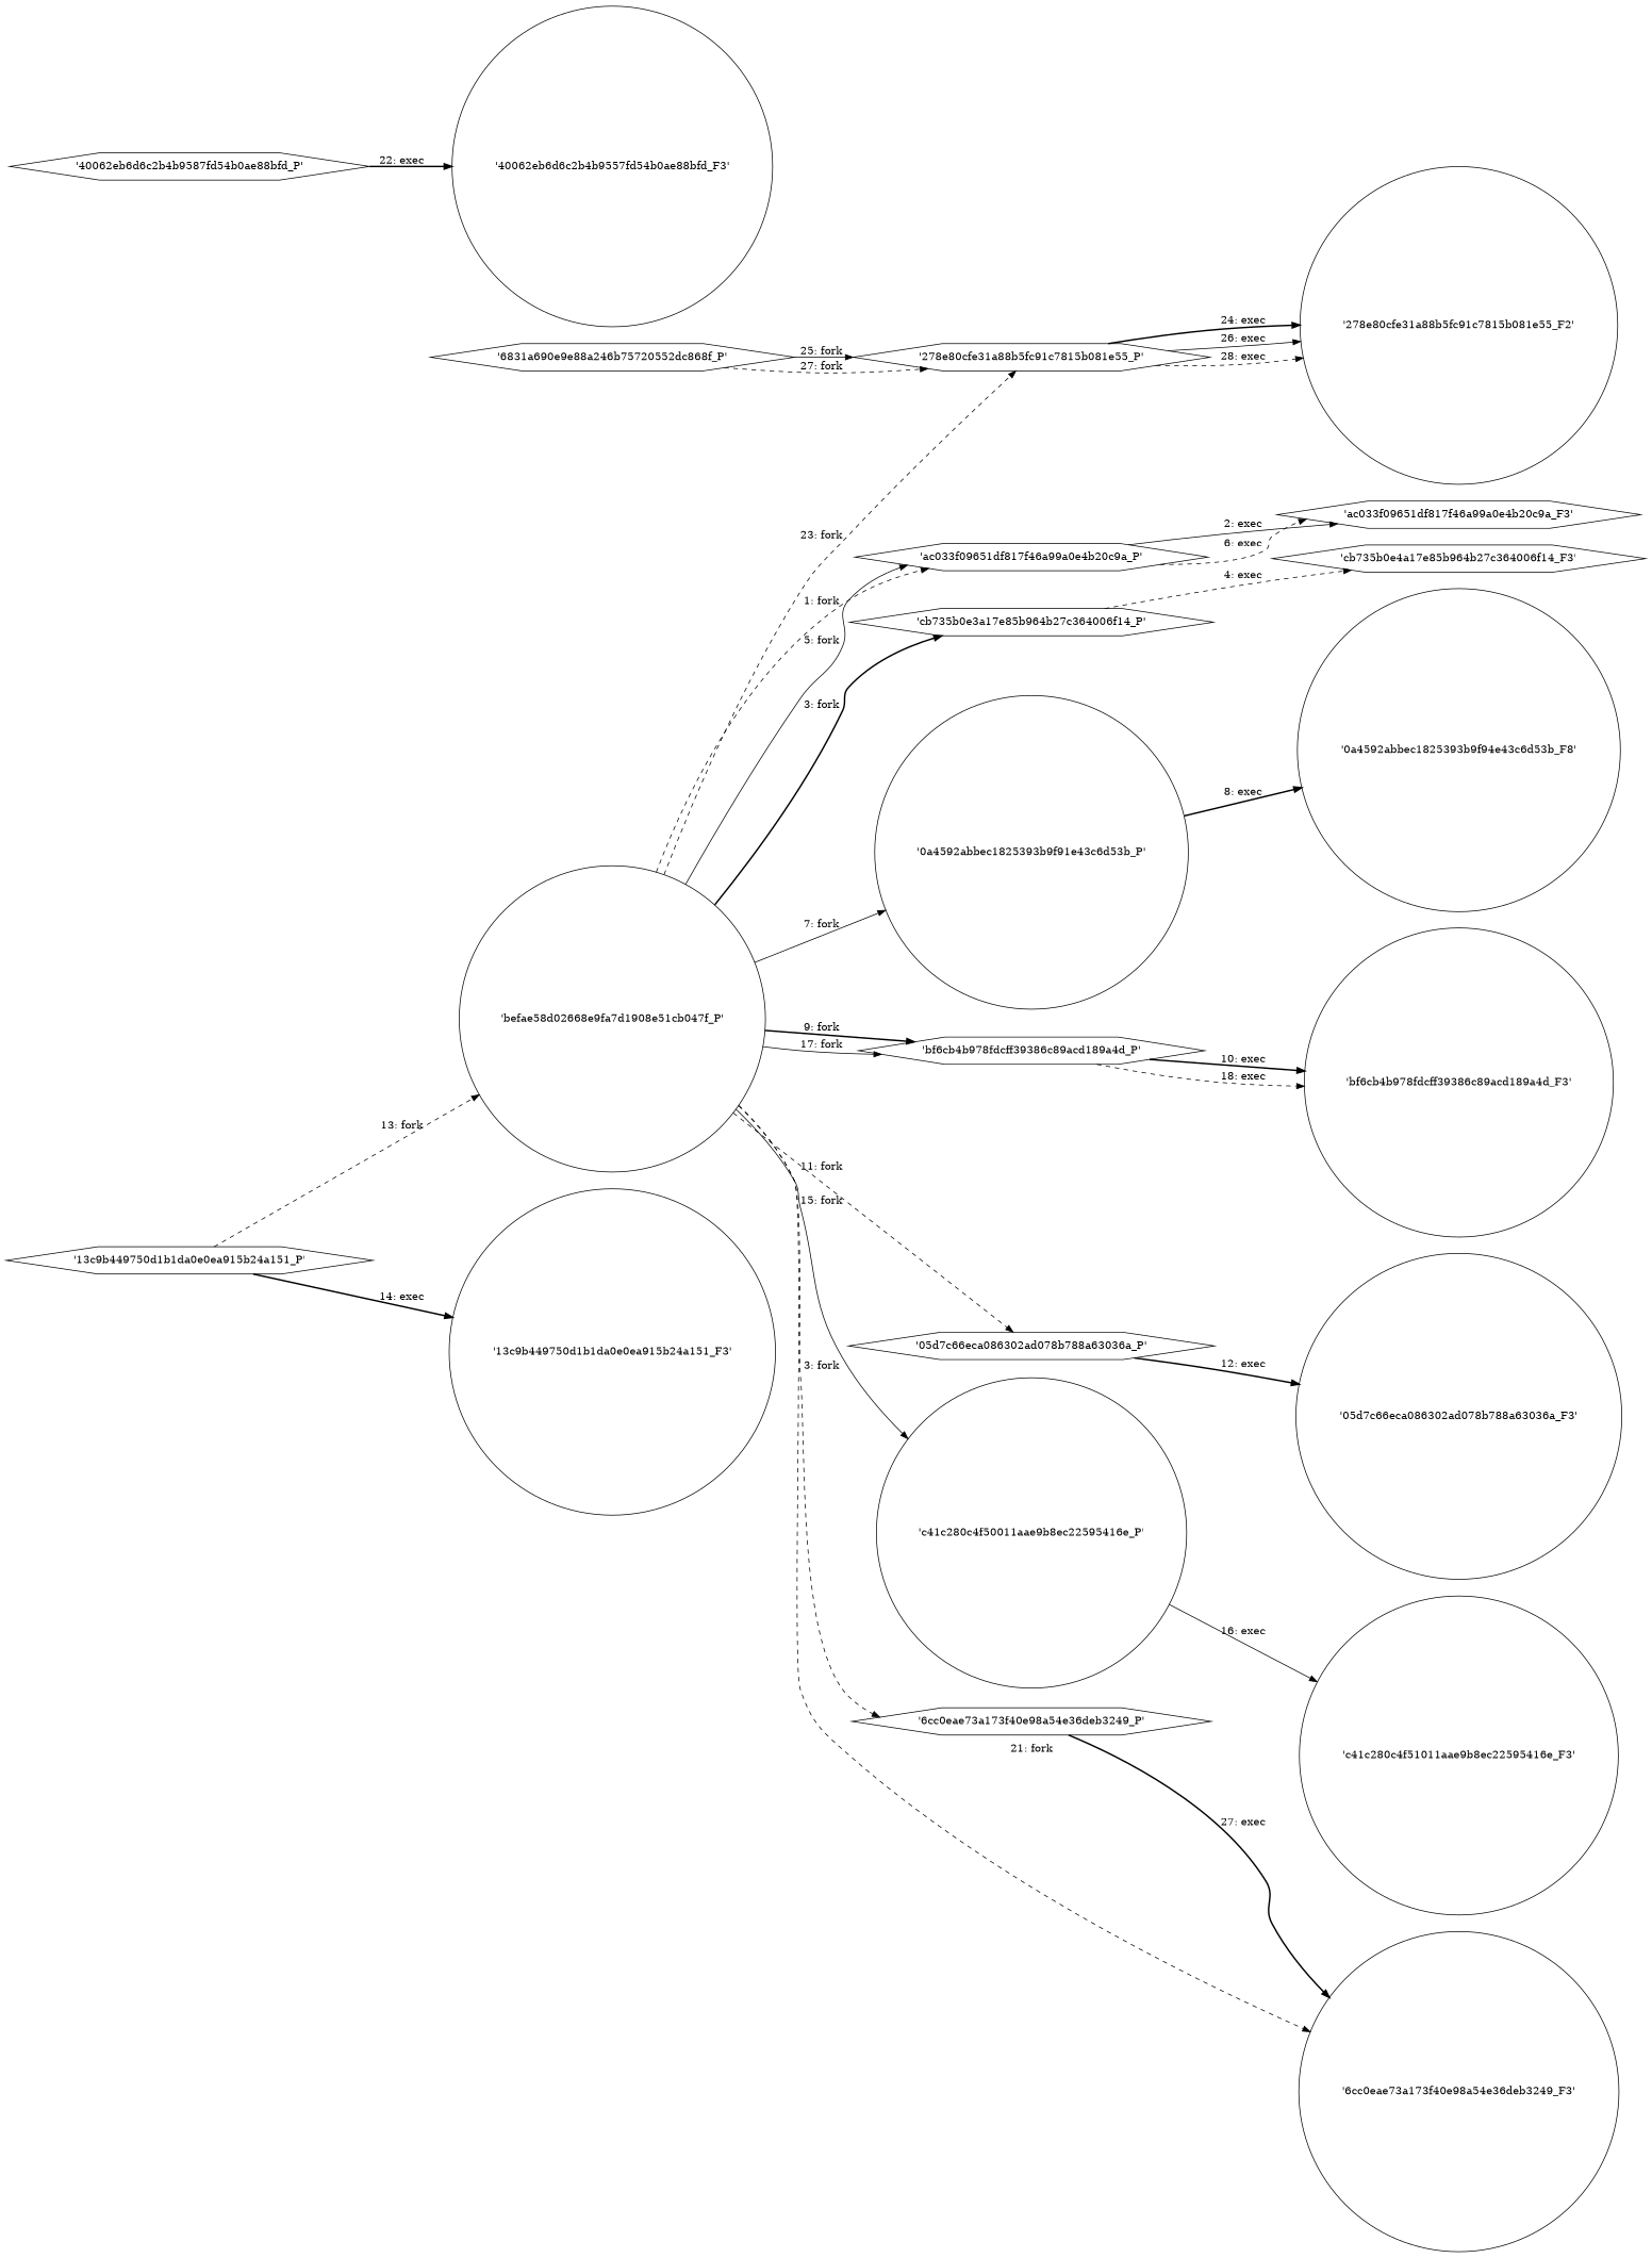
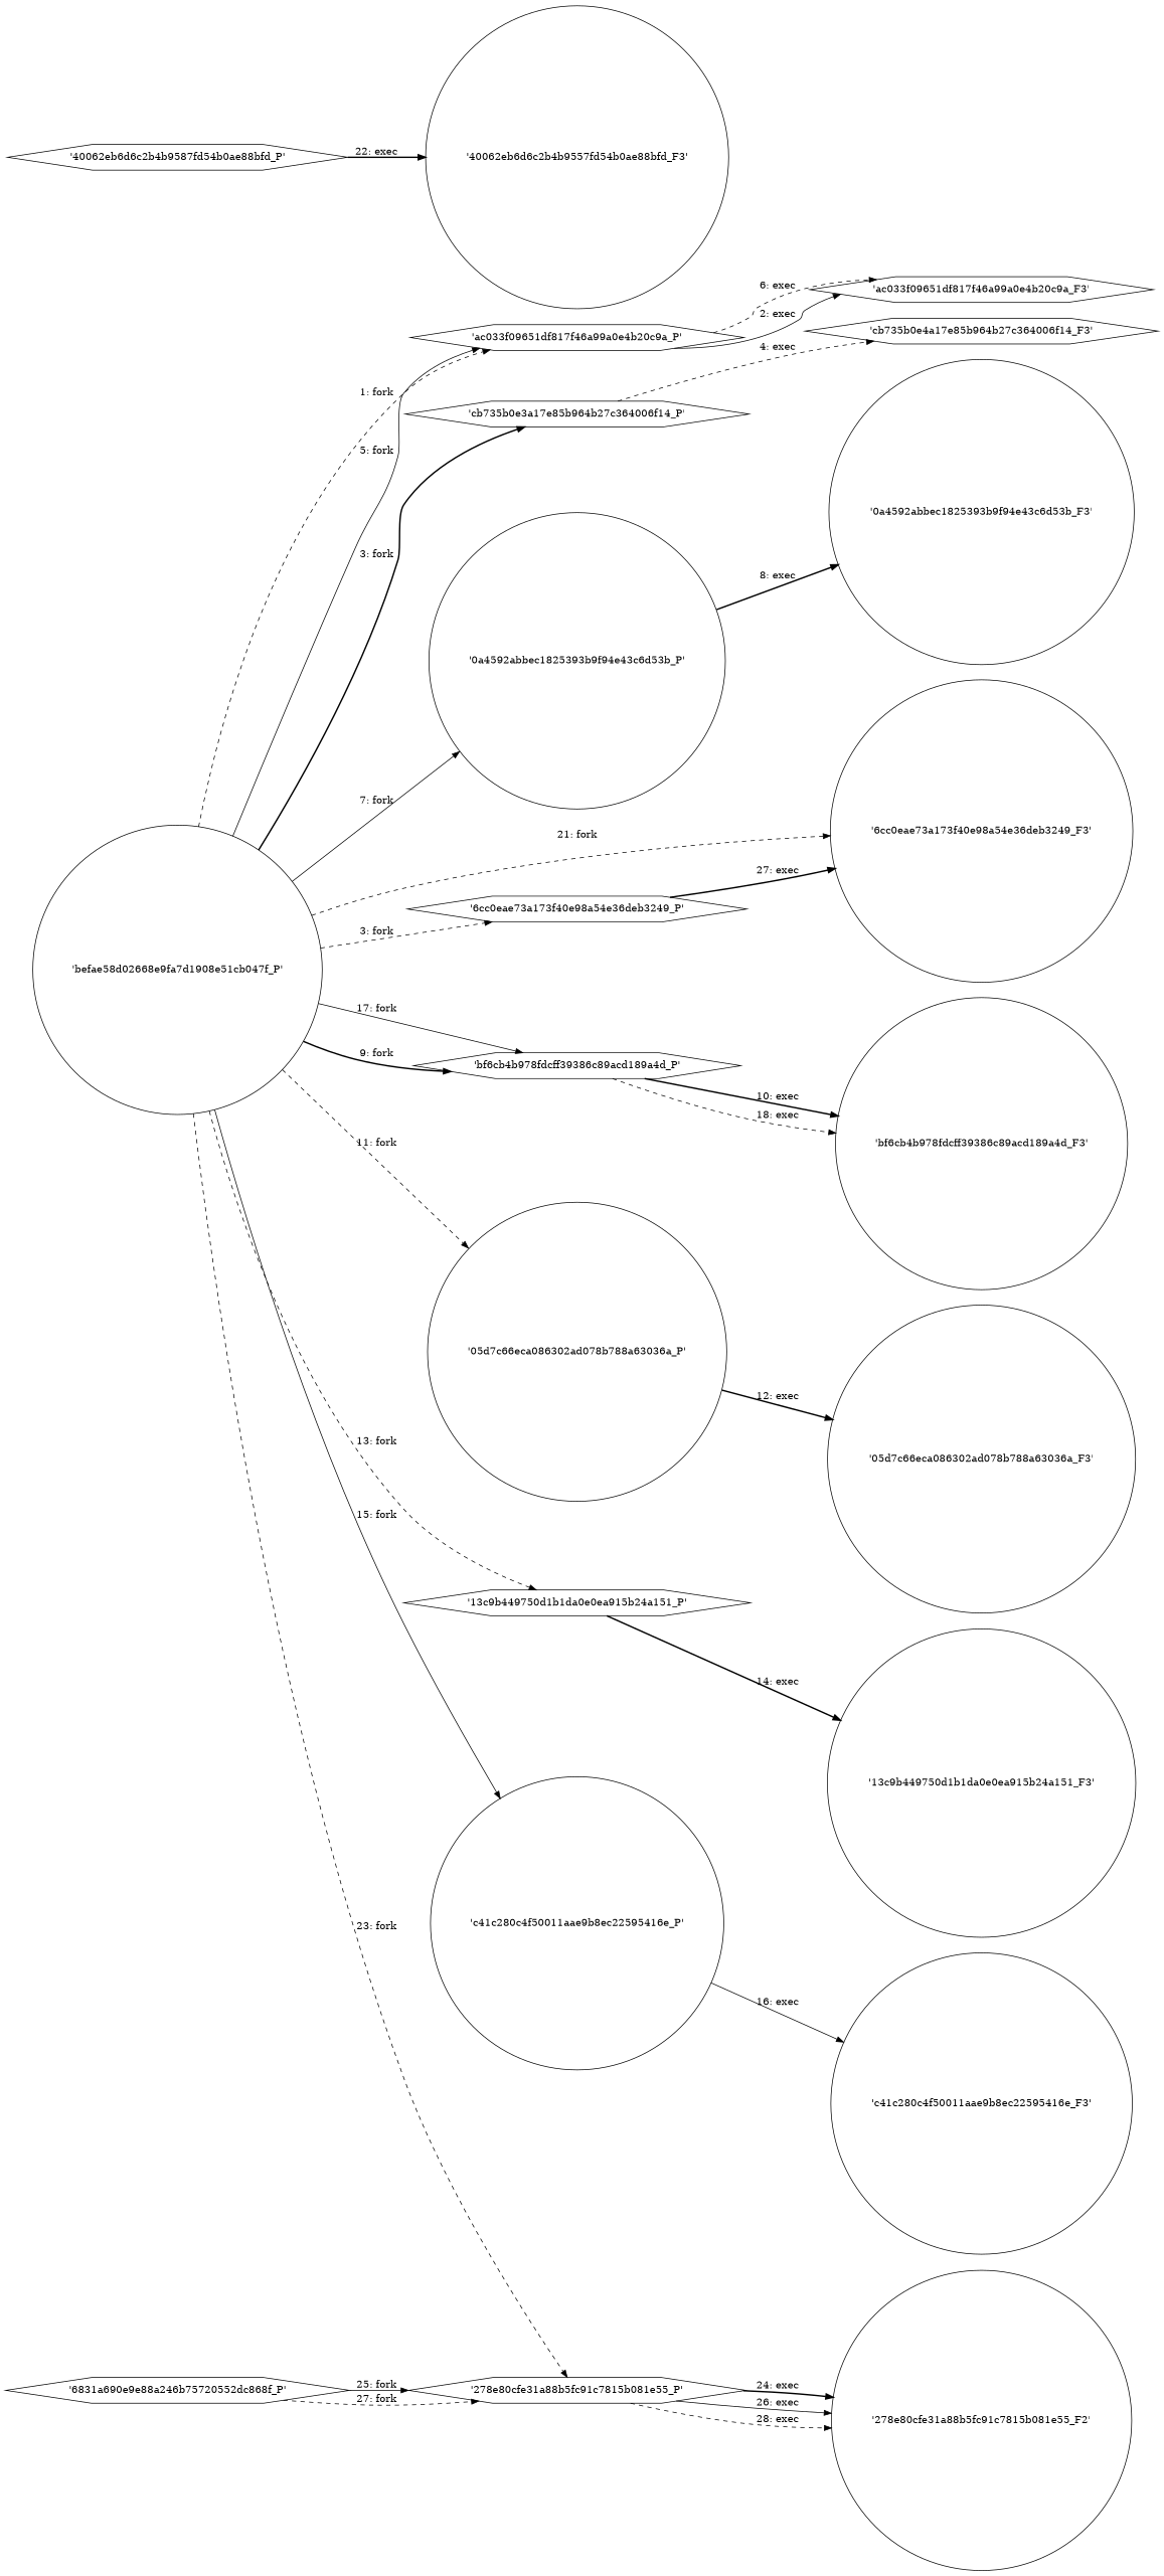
  digraph {
    engine=neato
    fixedsize=false
    fontsize=10
    nodesep=0.3
    rankdir=LR
    ranksep=0
    splines=true
    node [node_type=Process shape=circle]
    edge [style=dashed]
    "'ac033f09651df817f46a99a0e4b20c9a_P'" [shape=hexagon]
    "'befae58d02668e9fa7d1908e51cb047f_P'"
    "'cb735b0e3a17e85b964b27c364006f14_P'" [shape=hexagon]
-   "'0a4592abbec1825393b9f94e43c6d53b_P'" [label="'0a4592abbec1825393b9f91e43c6d53b_P'"]
+   "'0a4592abbec1825393b9f94e43c6d53b_P'"
    "'bf6cb4b978fdcff39386c89acd189a4d_P'" [shape=hexagon]
-   "'05d7c66eca086302ad078b788a63036a_P'" [shape=hexagon]
+   "'05d7c66eca086302ad078b788a63036a_P'"
    "'13c9b449750d1b1da0e0ea915b24a151_P'" [shape=hexagon]
    "'c41c280c4f50011aae9b8ec22595416e_P'"
    "'6cc0eae73a173f40e98a54e36deb3249_P'" [shape=hexagon]
    "'278e80cfe31a88b5fc91c7815b081e55_P'" [shape=hexagon]
    "'6cc0eae73a173f40e98a54e36deb3249_F3'" [node_type=File]
    "'ac033f09651df817f46a99a0e4b20c9a_F3'" [node_type=File shape=hexagon]
    n13 [label="'cb735b0e4a17e85b964b27c364006f14_F3'" node_type=File shape=hexagon]
-   "'0a4592abbec1825393b9f94e43c6d53b_F3'" [node_type=File label="'0a4592abbec1825393b9f94e43c6d53b_F8'"]
+   "'0a4592abbec1825393b9f94e43c6d53b_F3'" [node_type=File]
    "'bf6cb4b978fdcff39386c89acd189a4d_F3'" [node_type=File]
    "'05d7c66eca086302ad078b788a63036a_F3'" [node_type=File]
    "'13c9b449750d1b1da0e0ea915b24a151_F3'" [node_type=File]
-   "'c41c280c4f50011aae9b8ec22595416e_F3'" [node_type=File label="'c41c280c4f51011aae9b8ec22595416e_F3'"]
+   "'c41c280c4f50011aae9b8ec22595416e_F3'" [node_type=File]
    "'40062eb6d6c2b4b9587fd54b0ae88bfd_P'" [shape=hexagon]
    n20 [label="'40062eb6d6c2b4b9557fd54b0ae88bfd_F3'" node_type=File]
    "'278e80cfe31a88b5fc91c7815b081e55_F2'" [node_type=File]
    "'6831a690e9e88a246b75720552dc868f_P'" [shape=hexagon]
    "'ac033f09651df817f46a99a0e4b20c9a_P'" -> "'ac033f09651df817f46a99a0e4b20c9a_F3'" [label="2: exec" style=solid]
    "'ac033f09651df817f46a99a0e4b20c9a_P'" -> "'ac033f09651df817f46a99a0e4b20c9a_F3'" [label="6: exec"]
    "'befae58d02668e9fa7d1908e51cb047f_P'" -> "'ac033f09651df817f46a99a0e4b20c9a_P'" [label="1: fork"]
    "'befae58d02668e9fa7d1908e51cb047f_P'" -> "'ac033f09651df817f46a99a0e4b20c9a_P'" [label="5: fork" style=solid]
    "'befae58d02668e9fa7d1908e51cb047f_P'" -> "'cb735b0e3a17e85b964b27c364006f14_P'" [label="3: fork" style=bold]
    "'befae58d02668e9fa7d1908e51cb047f_P'" -> "'0a4592abbec1825393b9f94e43c6d53b_P'" [label="7: fork" style=solid]
    "'befae58d02668e9fa7d1908e51cb047f_P'" -> "'bf6cb4b978fdcff39386c89acd189a4d_P'" [label="9: fork" style=bold]
    "'befae58d02668e9fa7d1908e51cb047f_P'" -> "'bf6cb4b978fdcff39386c89acd189a4d_P'" [label="17: fork" style=solid]
    "'befae58d02668e9fa7d1908e51cb047f_P'" -> "'05d7c66eca086302ad078b788a63036a_P'" [label="11: fork"]
-   "'13c9b449750d1b1da0e0ea915b24a151_P'" -> "'befae58d02668e9fa7d1908e51cb047f_P'" [label="13: fork"]
+   "'befae58d02668e9fa7d1908e51cb047f_P'" -> "'13c9b449750d1b1da0e0ea915b24a151_P'" [label="13: fork"]
    "'befae58d02668e9fa7d1908e51cb047f_P'" -> "'c41c280c4f50011aae9b8ec22595416e_P'" [label="15: fork" style=solid]
    "'befae58d02668e9fa7d1908e51cb047f_P'" -> "'6cc0eae73a173f40e98a54e36deb3249_P'" [label="3: fork"]
    "'befae58d02668e9fa7d1908e51cb047f_P'" -> "'278e80cfe31a88b5fc91c7815b081e55_P'" [label="23: fork"]
    "'befae58d02668e9fa7d1908e51cb047f_P'" -> "'6cc0eae73a173f40e98a54e36deb3249_F3'" [label="21: fork"]
    "'cb735b0e3a17e85b964b27c364006f14_P'" -> n13 [label="4: exec"]
    "'0a4592abbec1825393b9f94e43c6d53b_P'" -> "'0a4592abbec1825393b9f94e43c6d53b_F3'" [label="8: exec" style=bold]
    "'bf6cb4b978fdcff39386c89acd189a4d_P'" -> "'bf6cb4b978fdcff39386c89acd189a4d_F3'" [label="10: exec" style=bold]
    "'bf6cb4b978fdcff39386c89acd189a4d_P'" -> "'bf6cb4b978fdcff39386c89acd189a4d_F3'" [label="18: exec"]
    "'05d7c66eca086302ad078b788a63036a_P'" -> "'05d7c66eca086302ad078b788a63036a_F3'" [label="12: exec" style=bold]
    "'13c9b449750d1b1da0e0ea915b24a151_P'" -> "'13c9b449750d1b1da0e0ea915b24a151_F3'" [label="14: exec" style=bold]
    "'c41c280c4f50011aae9b8ec22595416e_P'" -> "'c41c280c4f50011aae9b8ec22595416e_F3'" [label="16: exec" style=solid]
    "'6cc0eae73a173f40e98a54e36deb3249_P'" -> "'6cc0eae73a173f40e98a54e36deb3249_F3'" [label="27: exec" style=bold]
    "'278e80cfe31a88b5fc91c7815b081e55_P'" -> "'278e80cfe31a88b5fc91c7815b081e55_F2'" [label="24: exec" style=bold]
    "'278e80cfe31a88b5fc91c7815b081e55_P'" -> "'278e80cfe31a88b5fc91c7815b081e55_F2'" [label="26: exec" style=solid]
    "'278e80cfe31a88b5fc91c7815b081e55_P'" -> "'278e80cfe31a88b5fc91c7815b081e55_F2'" [label="28: exec"]
    "'40062eb6d6c2b4b9587fd54b0ae88bfd_P'" -> n20 [label="22: exec" style=bold]
    "'6831a690e9e88a246b75720552dc868f_P'" -> "'278e80cfe31a88b5fc91c7815b081e55_P'" [label="25: fork" style=solid]
    "'6831a690e9e88a246b75720552dc868f_P'" -> "'278e80cfe31a88b5fc91c7815b081e55_P'" [label="27: fork"]
  }
